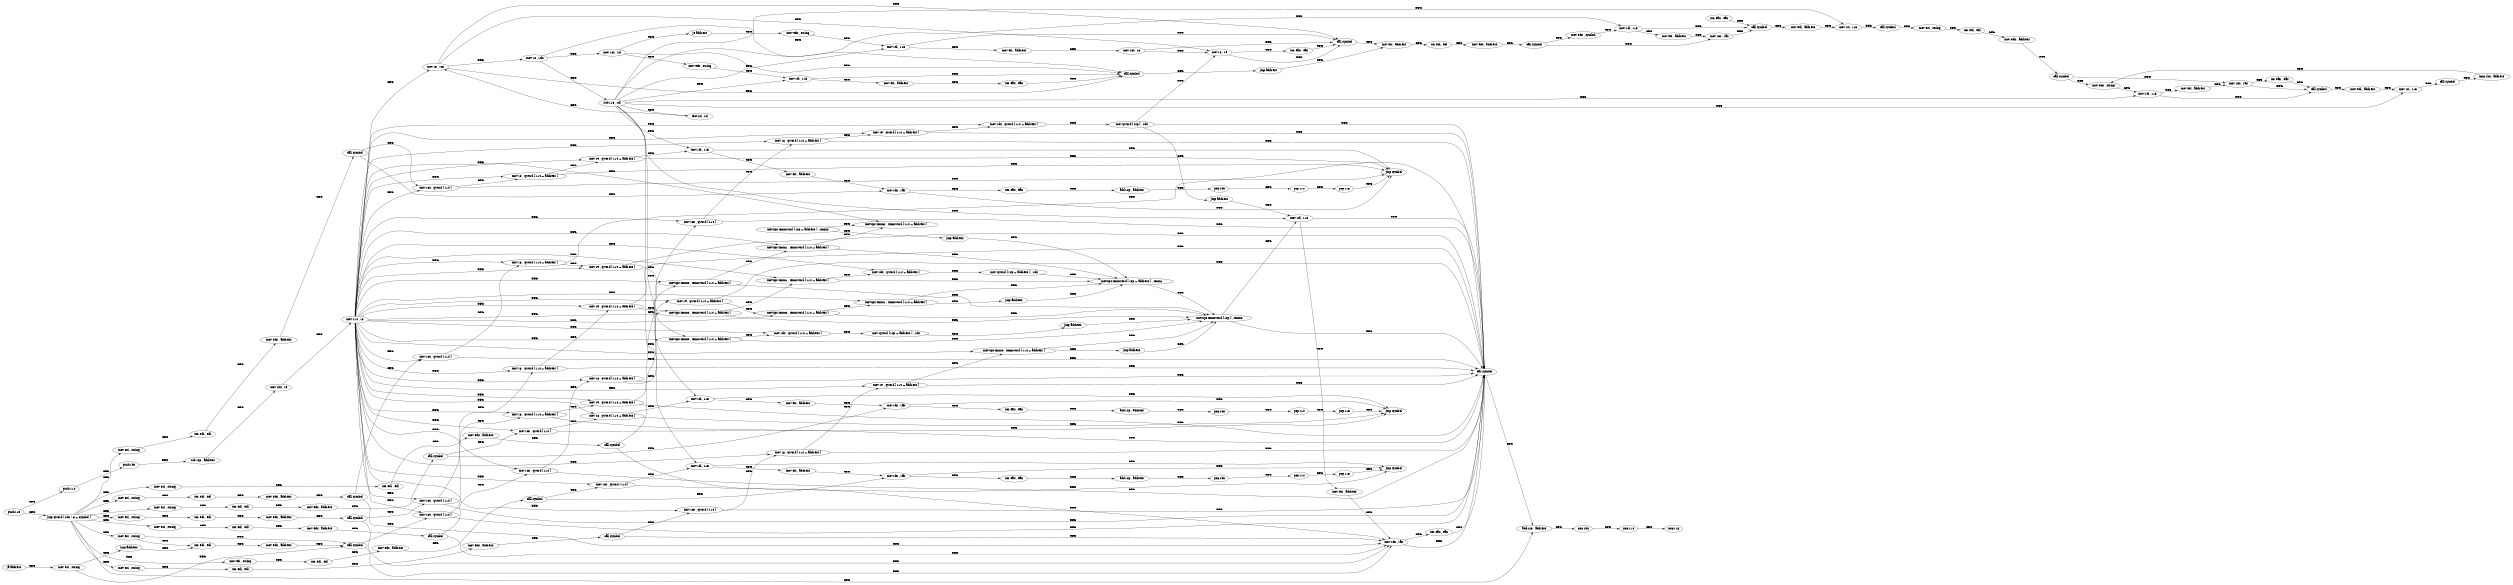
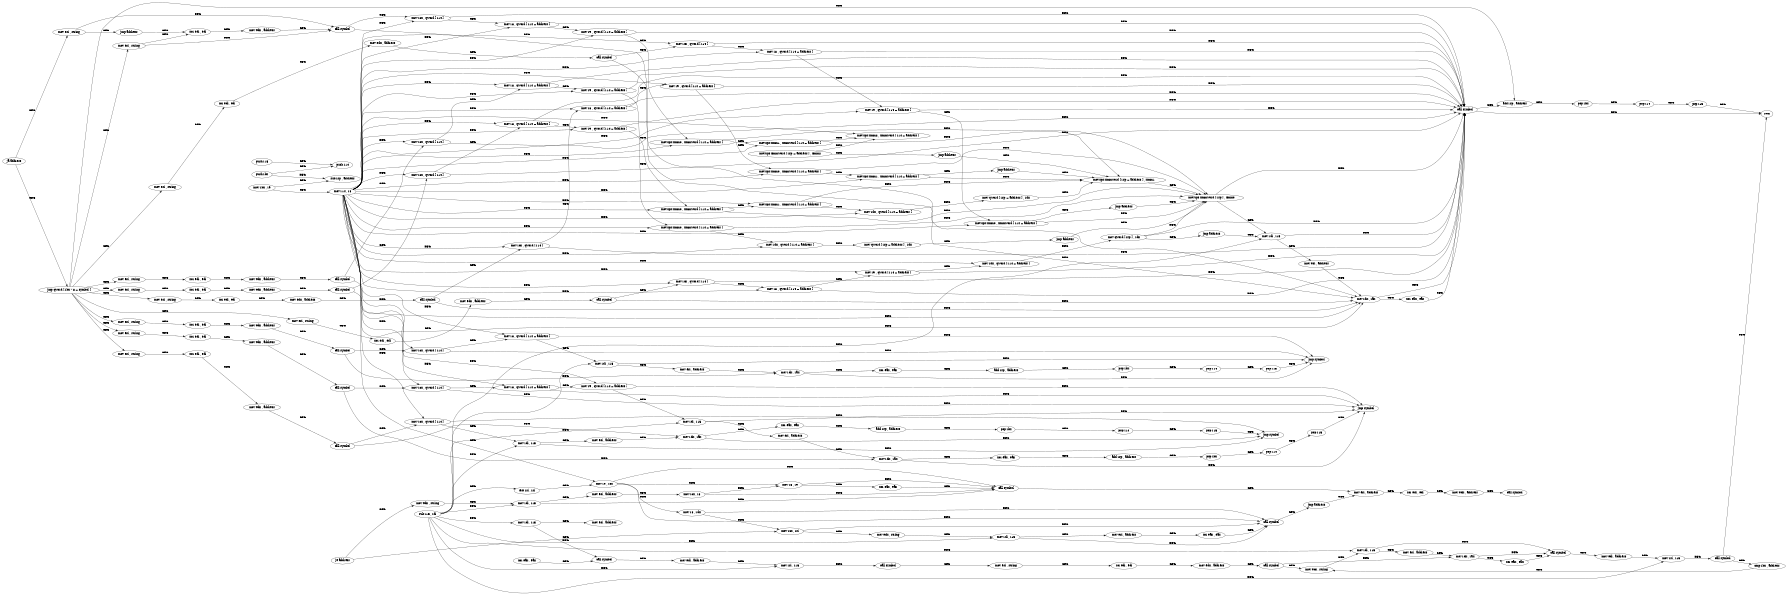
  digraph {
    rankdir=LR
    n1 [label="push r15"]
    n2 [label="push r14"]
    n3 [label="push rbx"]
    n4 [label="sub rsp , address"]
    n5 [label="mov rbx , r9"]
    n6 [label="mov r14 , r8"]
-   n7 [label="mov r3 , rcx"]
+   n7 [label="mov r9 , rcx"]
    n8 [label="mov rcx , qword [ r14 ]"]
    n9 [label="mov r8 , qword [ r14 + address ]"]
    n10 [label="mov r9 , qword [ r14 + address ]"]
    n11 [label="movups xmm0 , xmmword [ r14 + address ]"]
    n12 [label="movups xmm1 , xmmword [ r14 + address ]"]
    n13 [label="movups xmm2 , xmmword [ r14 + address ]"]
    n14 [label="mov rcx , qword [ r14 ]"]
    n15 [label="mov rcx , qword [ r14 ]"]
    n16 [label="mov r8 , qword [ r14 + address ]"]
    n17 [label="mov rcx , qword [ r14 ]"]
    n18 [label="mov r8 , qword [ r14 + address ]"]
    n19 [label="mov r9 , qword [ r14 + address ]"]
    n20 [label="mov rcx , qword [ r14 ]"]
    n21 [label="mov r8 , qword [ r14 + address ]"]
    n22 [label="mov r9 , qword [ r14 + address ]"]
    n23 [label="mov rdx , qword [ r14 + address ]"]
    n24 [label="mov rcx , qword [ r14 ]"]
    n25 [label="mov r8 , qword [ r14 + address ]"]
    n26 [label="mov r9 , qword [ r14 + address ]"]
    n27 [label="movups xmm0 , xmmword [ r14 + address ]"]
    n28 [label="mov rcx , qword [ r14 ]"]
    n29 [label="mov r8 , qword [ r14 + address ]"]
    n30 [label="mov r9 , qword [ r14 + address ]"]
    n31 [label="movups xmm0 , xmmword [ r14 + address ]"]
    n32 [label="mov rdx , qword [ r14 + address ]"]
    n33 [label="mov rcx , qword [ r14 ]"]
    n34 [label="mov r8 , qword [ r14 + address ]"]
    n35 [label="mov r9 , qword [ r14 + address ]"]
    n36 [label="movups xmm0 , xmmword [ r14 + address ]"]
    n37 [label="movups xmm1 , xmmword [ r14 + address ]"]
    n38 [label="mov rcx , qword [ r14 ]"]
    n39 [label="mov r8 , qword [ r14 + address ]"]
    n40 [label="mov r9 , qword [ r14 + address ]"]
    n41 [label="movups xmm0 , xmmword [ r14 + address ]"]
    n42 [label="movups xmm1 , xmmword [ r14 + address ]"]
    n43 [label="mov rdx , qword [ r14 + address ]"]
    n44 [label="jmp qword [ rbx * 8 + symbol ]"]
    n45 [label="mov esi , string"]
    n46 [label="mov esi , string"]
    n47 [label="mov esi , string"]
    n48 [label="mov esi , string"]
    n49 [label="mov esi , string"]
    n50 [label="mov esi , string"]
    n51 [label="mov esi , string"]
    n52 [label="mov esi , string"]
    n53 [label="mov esi , string"]
    n54 [label="add rsp , address"]
    n55 [label="ja address"]
    n56 [label="mov esi , string"]
    n57 [label="mov r8 , rdx"]
    n58 [label="mov r8 , r9"]
    n59 [label="call symbol"]
    n60 [label="call symbol"]
    n61 [label="call symbol"]
    n62 [label="movups xmmword [ rsp ] , xmm0"]
    n63 [label="movups xmmword [ rsp + address ] , xmm1"]
    n64 [label="mov rdi , r15"]
    n65 [label="jmp symbol"]
    n66 [label="jmp symbol"]
    n67 [label="mov rdi , r15"]
    n68 [label="jmp symbol"]
    n69 [label="mov rdi , r15"]
    n70 [label="mov qword [ rsp ] , rdx"]
    n71 [label="jmp address"]
    n72 [label="mov qword [ rsp + address ] , rdx"]
    n73 [label="jmp address"]
    n74 [label="mov qword [ rsp + address ] , rdx"]
    n75 [label="sub r15 , rdi"]
    n76 [label="mov rcx , rsi"]
    n77 [label="xor eax , eax"]
    n78 [label="mov esi , address"]
    n79 [label="jmp address"]
    n80 [label="test rsi , rsi"]
    n81 [label="mov rdi , r15"]
    n82 [label="mov rdi , r15"]
    n83 [label="mov rdi , r15"]
    n84 [label="mov rsi , r15"]
    n85 [label="mov rdi , r15"]
    n86 [label="mov rsi , r15"]
    n87 [label="mov rdi , r15"]
    n88 [label="mov rcx , r8"]
    n89 [label="mov esi , address"]
    n90 [label="mov esi , address"]
    n91 [label="mov esi , address"]
    n92 [label="call symbol"]
    n93 [label="call symbol"]
    n94 [label="mov esi , address"]
    n95 [label="call symbol"]
    n96 [label="call symbol"]
    n97 [label="mov esi , address"]
    n98 [label="mov esi , address"]
    n99 [label="mov esi , address"]
    n100 [label="mov esi , address"]
    n101 [label="je address"]
    n102 [label="mov edx , string"]
    n103 [label="mov edx , string"]
    n104 [label="xor edi , edi"]
    n105 [label="mov edx , address"]
    n106 [label="xor eax , eax"]
    n107 [label="jmp address"]
    n108 [label="call symbol"]
    n109 [label="xor edi , edi"]
    n110 [label="mov rdx , rax"]
    n111 [label="mov edx , address"]
    n112 [label="xor edi , edi"]
    n113 [label="xor edi , edi"]
    n114 [label="xor edi , edi"]
    n115 [label="xor edi , edi"]
    n116 [label="xor edi , edi"]
    n117 [label="xor edi , edi"]
    n118 [label="xor edi , edi"]
    n119 [label="xor edi , edi"]
    n120 [label="pop rbx"]
    n121 [label="mov edx , address"]
    n122 [label="mov edx , address"]
    n123 [label="mov edx , address"]
    n124 [label="mov edx , address"]
    n125 [label="mov edx , address"]
    n126 [label="mov edx , address"]
    n127 [label="mov edx , address"]
    n128 [label="mov edx , address"]
    n129 [label="pop r14"]
    n130 [label="call symbol"]
-   n131 [label="mov edx , symbol"]
-   n132 [label="mov rcx , rax"]
    n133 [label="mov edi , address"]
    n134 [label="xor eax , eax"]
    n135 [label="mov esi , string"]
    n136 [label="xor edi , edi"]
    n137 [label="mov edx , address"]
    n138 [label="call symbol"]
    n139 [label="mov ecx , string"]
    n140 [label="mov rdx , rax"]
    n141 [label="xor eax , eax"]
    n142 [label="mov edi , address"]
    n143 [label="cmp rbx , address"]
+   n144 [label=retn]
    n145 [label="xor eax , eax"]
    n146 [label="movups xmmword [ rsp + address ] , xmm2"]
    n147 [label="jmp address"]
    n148 [label="call symbol"]
    n149 [label="mov rdx , rax"]
    n150 [label="xor eax , eax"]
    n151 [label="add rsp , address"]
    n152 [label="pop rbx"]
    n153 [label="pop r14"]
    n154 [label="pop r15"]
    n155 [label="call symbol"]
    n156 [label="mov rdx , rax"]
    n157 [label="xor eax , eax"]
    n158 [label="add rsp , address"]
    n159 [label="pop rbx"]
    n160 [label="pop r14"]
    n161 [label="pop r15"]
    n162 [label="call symbol"]
    n163 [label="mov rdx , rax"]
    n164 [label="xor eax , eax"]
    n165 [label="add rsp , address"]
    n166 [label="pop rbx"]
    n167 [label="pop r14"]
    n168 [label="pop r15"]
    n169 [label="call symbol"]
    n170 [label="jmp address"]
    n171 [label="call symbol"]
    n172 [label="call symbol"]
    n173 [label="jmp address"]
    n174 [label="call symbol"]
    n175 [label="call symbol"]
    n176 [label="pop r15"]
    n1 -> n2 [label=CFG]
-   n2 -> n3 [label=CFG]
+   n3 -> n2 [label=CFG]
    n3 -> n4 [label=DFG]
-   n4 -> n5 [label=CFG]
+   n5 -> n4 [label=CFG]
    n5 -> n6 [label=CFG]
    n6 -> n7 [label=CFG]
    n6 -> n8 [label=DFG]
    n6 -> n9 [label=DFG]
    n6 -> n10 [label=DFG]
    n6 -> n11 [label=DFG]
    n6 -> n12 [label=DFG]
    n6 -> n13 [label=DFG]
    n6 -> n14 [label=DFG]
    n6 -> n15 [label=DFG]
    n6 -> n16 [label=DFG]
    n6 -> n17 [label=DFG]
    n6 -> n18 [label=DFG]
    n6 -> n19 [label=DFG]
    n6 -> n20 [label=DFG]
    n6 -> n21 [label=DFG]
    n6 -> n22 [label=DFG]
    n6 -> n23 [label=DFG]
    n6 -> n24 [label=DFG]
    n6 -> n25 [label=DFG]
    n6 -> n26 [label=DFG]
    n6 -> n27 [label=DFG]
    n6 -> n28 [label=DFG]
    n6 -> n29 [label=DFG]
    n6 -> n30 [label=DFG]
    n6 -> n31 [label=DFG]
    n6 -> n32 [label=DFG]
    n6 -> n33 [label=DFG]
    n6 -> n34 [label=DFG]
    n6 -> n35 [label=DFG]
    n6 -> n36 [label=DFG]
    n6 -> n37 [label=DFG]
    n6 -> n38 [label=DFG]
    n6 -> n39 [label=DFG]
    n6 -> n40 [label=DFG]
    n6 -> n41 [label=DFG]
    n6 -> n42 [label=DFG]
    n6 -> n43 [label=DFG]
    n7 -> n57 [label=DFG]
    n7 -> n58 [label=CFG]
    n7 -> n59 [label=DFG]
    n7 -> n60 [label=DFG]
    n8 -> n9 [label=CFG]
    n8 -> n61 [label=DFG]
    n9 -> n10 [label=CFG]
    n9 -> n61 [label=DFG]
    n10 -> n11 [label=CFG]
    n10 -> n61 [label=DFG]
    n11 -> n12 [label=CFG]
    n11 -> n62 [label=DFG]
    n12 -> n13 [label=CFG]
    n12 -> n63 [label=DFG]
    n14 -> n64 [label=CFG]
    n14 -> n65 [label=DFG]
    n15 -> n16 [label=CFG]
    n15 -> n66 [label=DFG]
    n16 -> n66 [label=DFG]
    n16 -> n67 [label=CFG]
    n17 -> n18 [label=CFG]
    n17 -> n68 [label=DFG]
    n18 -> n19 [label=CFG]
    n18 -> n68 [label=DFG]
    n19 -> n68 [label=DFG]
    n19 -> n69 [label=CFG]
    n20 -> n21 [label=CFG]
    n20 -> n61 [label=DFG]
    n21 -> n22 [label=CFG]
    n21 -> n61 [label=DFG]
    n22 -> n23 [label=CFG]
    n22 -> n61 [label=DFG]
    n23 -> n70 [label=DFG]
    n24 -> n25 [label=CFG]
    n24 -> n61 [label=DFG]
    n25 -> n26 [label=CFG]
    n25 -> n61 [label=DFG]
    n26 -> n27 [label=CFG]
    n26 -> n61 [label=DFG]
    n27 -> n62 [label=DFG]
    n27 -> n71 [label=CFG]
    n28 -> n29 [label=CFG]
    n28 -> n61 [label=DFG]
    n29 -> n30 [label=CFG]
    n29 -> n61 [label=DFG]
    n30 -> n31 [label=CFG]
    n30 -> n61 [label=DFG]
    n31 -> n32 [label=CFG]
    n31 -> n62 [label=DFG]
    n32 -> n72 [label=DFG]
    n33 -> n34 [label=CFG]
    n33 -> n61 [label=DFG]
    n34 -> n35 [label=CFG]
    n34 -> n61 [label=DFG]
    n35 -> n36 [label=CFG]
    n35 -> n61 [label=DFG]
    n36 -> n37 [label=CFG]
    n36 -> n62 [label=DFG]
    n37 -> n63 [label=DFG]
    n37 -> n73 [label=CFG]
    n38 -> n39 [label=CFG]
    n38 -> n61 [label=DFG]
    n39 -> n40 [label=CFG]
    n39 -> n61 [label=DFG]
    n40 -> n41 [label=CFG]
    n40 -> n61 [label=DFG]
    n41 -> n42 [label=CFG]
    n41 -> n62 [label=DFG]
    n42 -> n43 [label=CFG]
    n42 -> n63 [label=DFG]
    n43 -> n74 [label=DFG]
    n44 -> n45 [label=CFG]
    n44 -> n46 [label=CFG]
    n44 -> n47 [label=CFG]
    n44 -> n48 [label=CFG]
    n44 -> n49 [label=CFG]
    n44 -> n50 [label=CFG]
    n44 -> n51 [label=CFG]
    n44 -> n52 [label=CFG]
    n44 -> n53 [label=CFG]
    n44 -> n54 [label=CFG]
    n45 -> n112 [label=CFG]
    n46 -> n113 [label=CFG]
    n47 -> n114 [label=CFG]
    n48 -> n115 [label=CFG]
    n49 -> n116 [label=CFG]
    n50 -> n117 [label=CFG]
    n51 -> n118 [label=CFG]
    n52 -> n108 [label=DFG]
    n52 -> n109 [label=CFG]
    n53 -> n119 [label=CFG]
    n54 -> n120 [label=CFG]
-   n1 -> n44 [label=CFG]
+   n55 -> n44 [label=CFG]
    n55 -> n56 [label=CFG]
    n56 -> n107 [label=CFG]
    n56 -> n108 [label=DFG]
    n57 -> n60 [label=DFG]
-   n57 -> n75 [label=CFG]
    n57 -> n76 [label=DFG]
    n58 -> n59 [label=DFG]
    n58 -> n77 [label=CFG]
    n59 -> n78 [label=CFG]
    n60 -> n79 [label=CFG]
    n61 -> n54 [label=CFG]
+   n61 -> n144 [label=DFG]
    n62 -> n61 [label=DFG]
    n62 -> n87 [label=CFG]
    n63 -> n62 [label=CFG]
    n64 -> n65 [label=DFG]
    n64 -> n97 [label=CFG]
    n67 -> n66 [label=DFG]
    n67 -> n98 [label=CFG]
    n69 -> n68 [label=DFG]
    n69 -> n99 [label=CFG]
    n70 -> n61 [label=DFG]
-   n70 -> n58 [label=DFG]
+   n70 -> n62 [label=DFG]
    n70 -> n170 [label=CFG]
    n71 -> n62 [label=CFG]
    n72 -> n173 [label=CFG]
    n73 -> n63 [label=CFG]
    n74 -> n63 [label=CFG]
    n75 -> n64 [label=DFG]
    n75 -> n67 [label=DFG]
    n75 -> n69 [label=DFG]
    n75 -> n80 [label=CFG]
    n75 -> n81 [label=DFG]
    n75 -> n82 [label=DFG]
    n75 -> n83 [label=DFG]
    n75 -> n84 [label=DFG]
    n75 -> n85 [label=DFG]
    n75 -> n86 [label=DFG]
    n75 -> n87 [label=DFG]
    n76 -> n60 [label=DFG]
    n76 -> n103 [label=CFG]
    n77 -> n59 [label=CFG]
    n78 -> n104 [label=CFG]
    n79 -> n78 [label=CFG]
    n80 -> n7 [label=CFG]
    n81 -> n59 [label=DFG]
    n81 -> n89 [label=CFG]
    n82 -> n60 [label=DFG]
    n82 -> n90 [label=CFG]
    n83 -> n91 [label=CFG]
    n83 -> n92 [label=DFG]
    n84 -> n93 [label=DFG]
    n85 -> n94 [label=CFG]
    n85 -> n95 [label=DFG]
    n86 -> n96 [label=DFG]
    n87 -> n61 [label=DFG]
    n87 -> n100 [label=CFG]
    n88 -> n58 [label=DFG]
    n88 -> n59 [label=DFG]
    n89 -> n88 [label=CFG]
    n90 -> n106 [label=CFG]
-   n91 -> n132 [label=CFG]
    n92 -> n133 [label=CFG]
    n93 -> n135 [label=CFG]
    n94 -> n140 [label=CFG]
    n95 -> n142 [label=CFG]
    n96 -> n143 [label=CFG]
+   n96 -> n144 [label=DFG]
    n97 -> n149 [label=CFG]
    n98 -> n156 [label=CFG]
    n99 -> n163 [label=CFG]
    n100 -> n110 [label=CFG]
-   n76 -> n101 [label=CFG]
+   n101 -> n76 [label=CFG]
    n101 -> n102 [label=CFG]
    n102 -> n81 [label=CFG]
    n103 -> n82 [label=CFG]
    n104 -> n105 [label=CFG]
    n105 -> n130 [label=CFG]
    n106 -> n60 [label=CFG]
    n107 -> n109 [label=CFG]
    n108 -> n8 [label=CFG]
    n108 -> n110 [label=DFG]
    n109 -> n111 [label=CFG]
    n110 -> n61 [label=DFG]
    n110 -> n145 [label=CFG]
    n111 -> n108 [label=CFG]
    n112 -> n121 [label=CFG]
    n113 -> n122 [label=CFG]
    n114 -> n123 [label=CFG]
    n115 -> n124 [label=CFG]
    n116 -> n125 [label=CFG]
    n117 -> n126 [label=CFG]
    n118 -> n127 [label=CFG]
    n119 -> n128 [label=CFG]
    n120 -> n129 [label=CFG]
    n121 -> n148 [label=CFG]
    n122 -> n155 [label=CFG]
    n123 -> n162 [label=CFG]
    n124 -> n169 [label=CFG]
    n125 -> n171 [label=CFG]
    n126 -> n172 [label=CFG]
    n127 -> n174 [label=CFG]
    n128 -> n175 [label=CFG]
    n129 -> n176 [label=CFG]
-   n130 -> n131 [label=CFG]
-   n130 -> n132 [label=DFG]
-   n131 -> n83 [label=CFG]
-   n132 -> n92 [label=DFG]
    n133 -> n84 [label=CFG]
    n134 -> n92 [label=CFG]
    n135 -> n136 [label=CFG]
    n136 -> n137 [label=CFG]
    n137 -> n138 [label=CFG]
    n138 -> n139 [label=CFG]
    n138 -> n140 [label=DFG]
    n139 -> n85 [label=CFG]
    n140 -> n95 [label=DFG]
    n140 -> n141 [label=CFG]
    n141 -> n95 [label=CFG]
    n142 -> n86 [label=CFG]
    n143 -> n139 [label=CFG]
    n145 -> n61 [label=CFG]
    n146 -> n13 [label=DFG]
    n146 -> n147 [label=CFG]
    n147 -> n63 [label=CFG]
    n148 -> n14 [label=CFG]
    n148 -> n149 [label=DFG]
    n149 -> n65 [label=DFG]
    n149 -> n150 [label=CFG]
    n150 -> n151 [label=CFG]
    n151 -> n152 [label=CFG]
    n152 -> n153 [label=CFG]
    n153 -> n154 [label=CFG]
    n154 -> n65 [label=CFG]
    n155 -> n15 [label=CFG]
    n155 -> n156 [label=DFG]
    n156 -> n66 [label=DFG]
    n156 -> n157 [label=CFG]
    n157 -> n158 [label=CFG]
    n158 -> n159 [label=CFG]
    n159 -> n160 [label=CFG]
    n160 -> n161 [label=CFG]
    n161 -> n66 [label=CFG]
    n162 -> n17 [label=CFG]
    n162 -> n163 [label=DFG]
    n163 -> n68 [label=DFG]
    n163 -> n164 [label=CFG]
    n164 -> n165 [label=CFG]
    n165 -> n166 [label=CFG]
    n166 -> n167 [label=CFG]
    n167 -> n168 [label=CFG]
    n168 -> n68 [label=CFG]
    n169 -> n20 [label=CFG]
    n169 -> n110 [label=DFG]
    n170 -> n87 [label=CFG]
    n171 -> n24 [label=CFG]
    n171 -> n110 [label=DFG]
    n172 -> n28 [label=CFG]
    n172 -> n110 [label=DFG]
    n173 -> n62 [label=CFG]
    n174 -> n33 [label=CFG]
    n174 -> n110 [label=DFG]
    n175 -> n38 [label=CFG]
    n175 -> n110 [label=DFG]
+   n176 -> n144 [label=CFG]
  }
